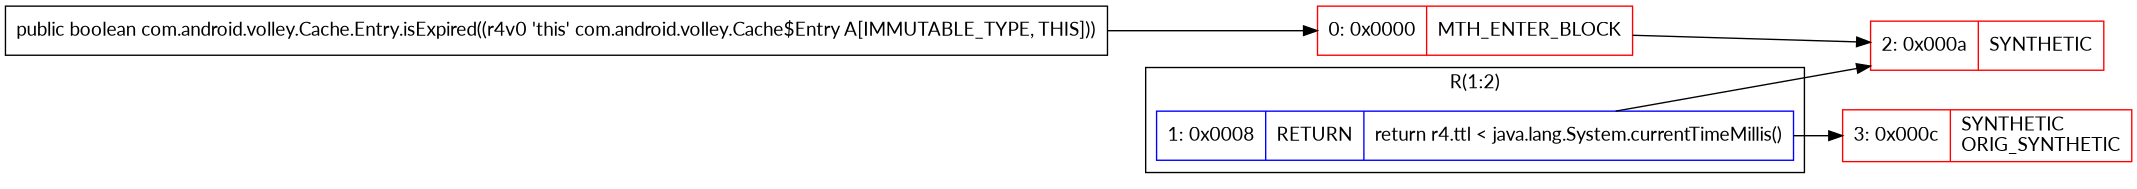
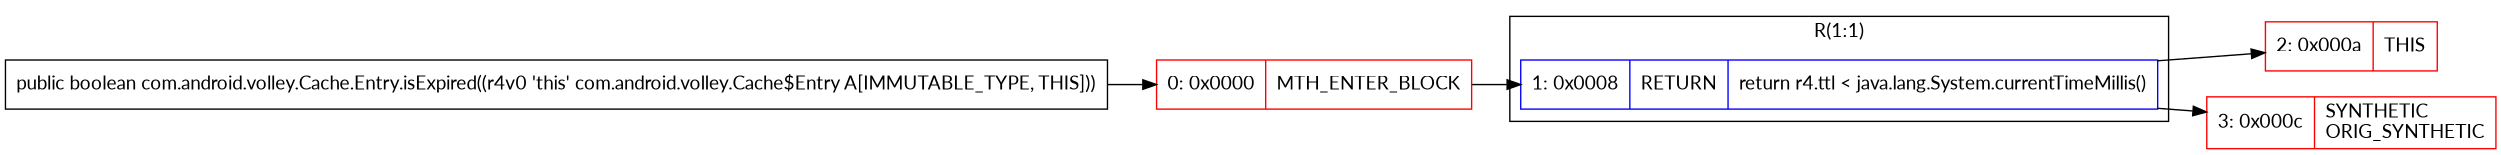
  digraph {
    fontname=Lato
    rankdir=LR
    node [color=red fontname=Lato shape=record]
    edge [fontname=Lato]
    n1 [color=blue label="{1\:\ 0x0008|RETURN\l|return r4.ttl \< java.lang.System.currentTimeMillis()\l}"]
-   n2 [label="{2\:\ 0x000a|SYNTHETIC\l}"]
+   n2 [label="{2\:\ 0x000a|THIS\l}"]
    n3 [label="{3\:\ 0x000c|SYNTHETIC\lORIG_SYNTHETIC\l}"]
    n4 [label="{0\:\ 0x0000|MTH_ENTER_BLOCK\l}"]
    n5 [label="{public boolean com.android.volley.Cache.Entry.isExpired((r4v0 'this' com.android.volley.Cache$Entry A[IMMUTABLE_TYPE, THIS])) }" color=""]
    subgraph cluster_1 {
-     label="R(1:2)"
+     label="R(1:1)"
      n1
    }
    n1 -> n2
    n1 -> n3
-   n4 -> n2
+   n4 -> n1
    n5 -> n4
  }
